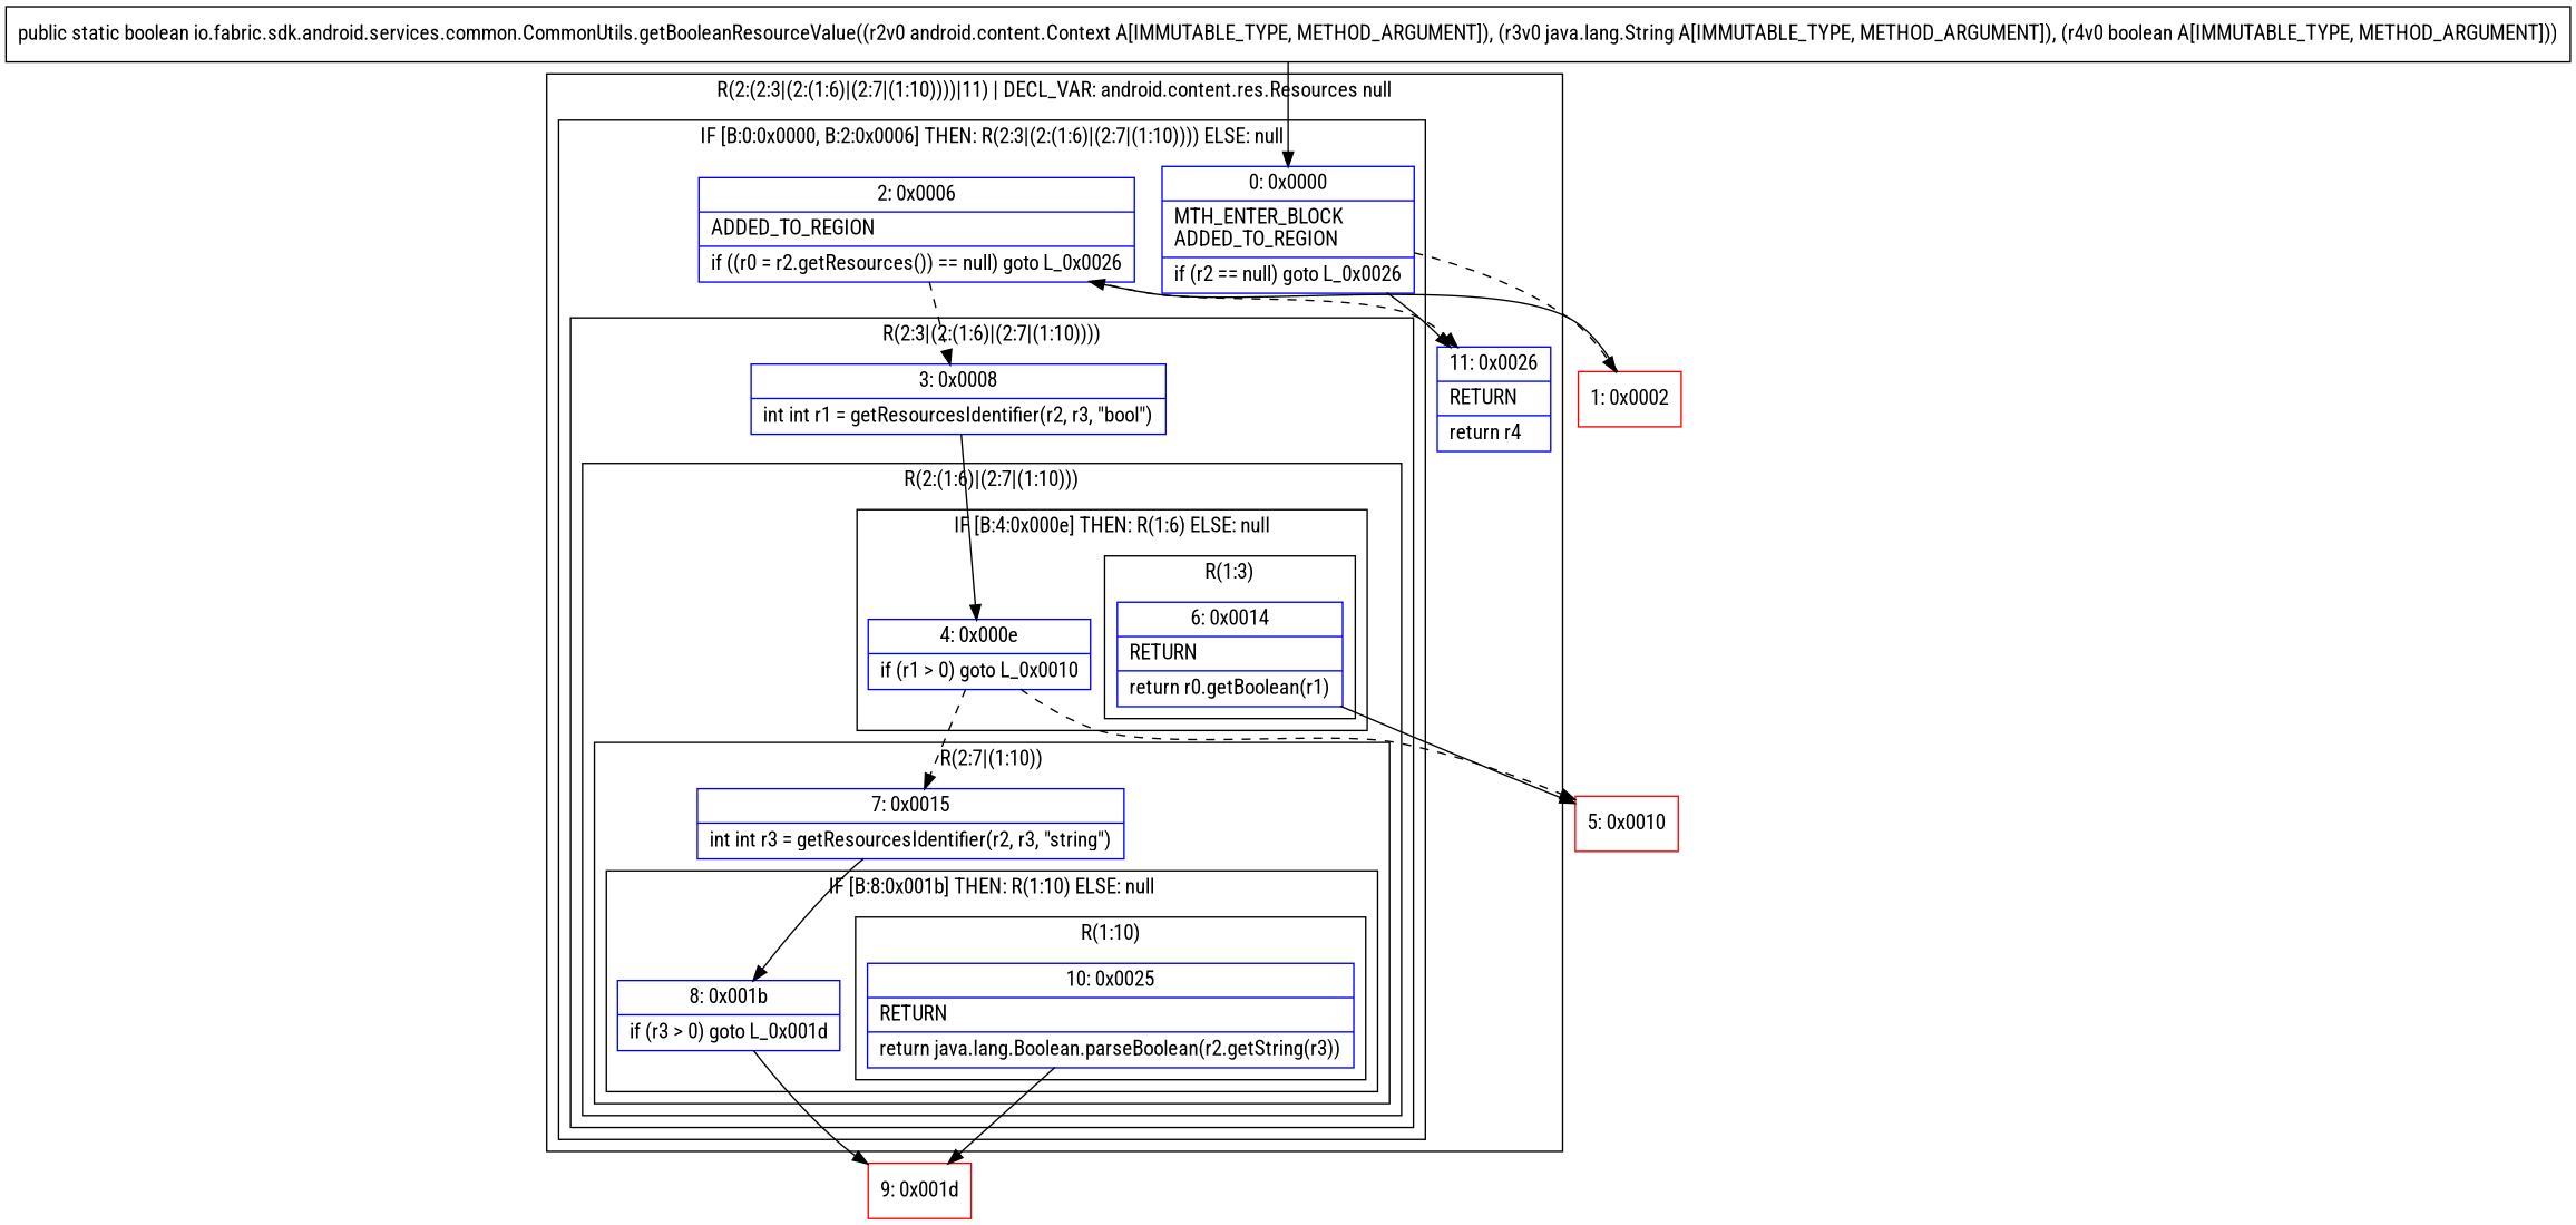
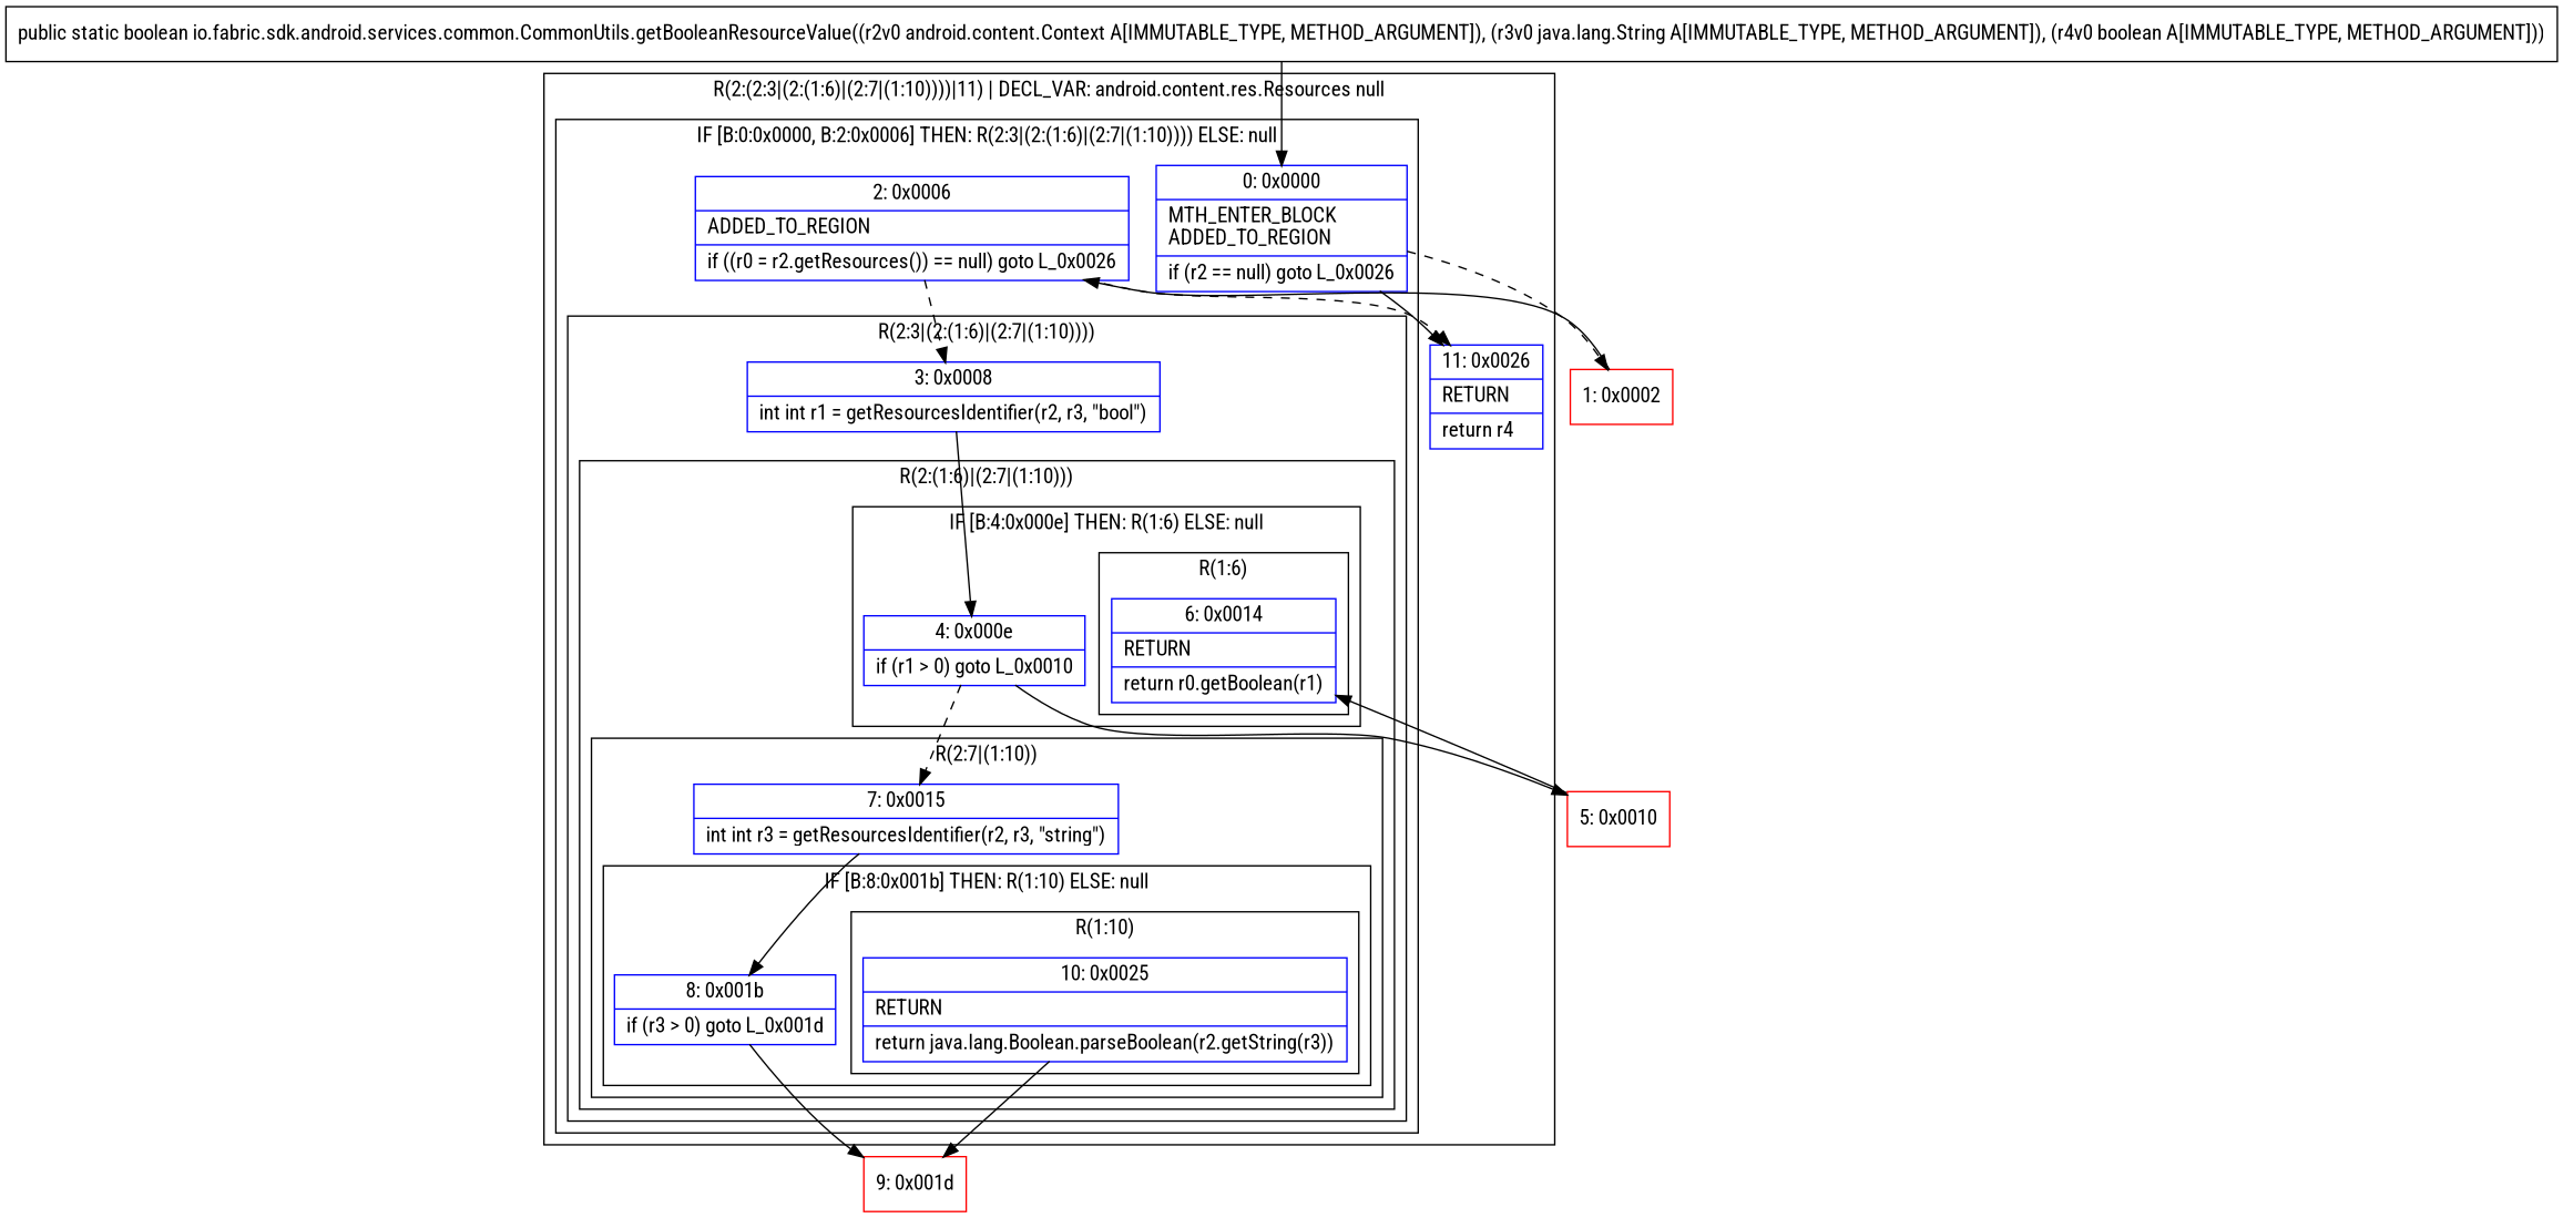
  digraph {
    fontname="Roboto Condensed"
    node [color=blue fontname="Roboto Condensed" shape=record]
    edge [fontname="Roboto Condensed"]
    n1 [label="{6\:\ 0x0014|RETURN\l|return r0.getBoolean(r1)\l}"]
    n2 [label="{4\:\ 0x000e|if (r1 \> 0) goto L_0x0010\l}"]
    n3 [label="{10\:\ 0x0025|RETURN\l|return java.lang.Boolean.parseBoolean(r2.getString(r3))\l}"]
    n4 [label="{8\:\ 0x001b|if (r3 \> 0) goto L_0x001d\l}"]
    n5 [label="{7\:\ 0x0015|int int r3 = getResourcesIdentifier(r2, r3, \"string\")\l}"]
    n6 [label="{3\:\ 0x0008|int int r1 = getResourcesIdentifier(r2, r3, \"bool\")\l}"]
    n7 [label="{0\:\ 0x0000|MTH_ENTER_BLOCK\lADDED_TO_REGION\l|if (r2 == null) goto L_0x0026\l}"]
    n8 [label="{2\:\ 0x0006|ADDED_TO_REGION\l|if ((r0 = r2.getResources()) == null) goto L_0x0026\l}"]
    n9 [label="{11\:\ 0x0026|RETURN\l|return r4\l}"]
    n10 [color=red label="{5\:\ 0x0010}"]
    n11 [color=red label="{9\:\ 0x001d}"]
    n12 [color=red label="{1\:\ 0x0002}"]
    n13 [label="{public static boolean io.fabric.sdk.android.services.common.CommonUtils.getBooleanResourceValue((r2v0 android.content.Context A[IMMUTABLE_TYPE, METHOD_ARGUMENT]), (r3v0 java.lang.String A[IMMUTABLE_TYPE, METHOD_ARGUMENT]), (r4v0 boolean A[IMMUTABLE_TYPE, METHOD_ARGUMENT])) }" color=""]
    subgraph cluster_1 {
      label="R(2:(2:3|(2:(1:6)|(2:7|(1:10))))|11) | DECL_VAR: android.content.res.Resources null\l"
      n9
      subgraph cluster_2 {
        label="IF [B:0:0x0000, B:2:0x0006] THEN: R(2:3|(2:(1:6)|(2:7|(1:10)))) ELSE: null"
        n7
        n8
        subgraph cluster_3 {
          label="R(2:3|(2:(1:6)|(2:7|(1:10))))"
          n6
          subgraph cluster_4 {
            label="R(2:(1:6)|(2:7|(1:10)))"
            subgraph cluster_5 {
              label="IF [B:4:0x000e] THEN: R(1:6) ELSE: null"
              n2
              subgraph cluster_6 {
-               label="R(1:3)"
+               label="R(1:6)"
                n1
              }
            }
            subgraph cluster_7 {
              label="R(2:7|(1:10))"
              n5
              subgraph cluster_8 {
                label="IF [B:8:0x001b] THEN: R(1:10) ELSE: null"
                n4
                subgraph cluster_9 {
                  label="R(1:10)"
                  n3
                }
              }
            }
          }
        }
      }
    }
    n2 -> n5 [style=dashed]
-   n2 -> n10 [style=dashed]
+   n2 -> n10
    n3 -> n11
    n4 -> n11
    n5 -> n4
    n6 -> n2
    n7 -> n9
    n7 -> n12 [style=dashed]
    n8 -> n6 [style=dashed]
    n8 -> n9 [style=dashed]
-   n1 -> n10
+   n10 -> n1
    n12 -> n8
    n13 -> n7
  }
